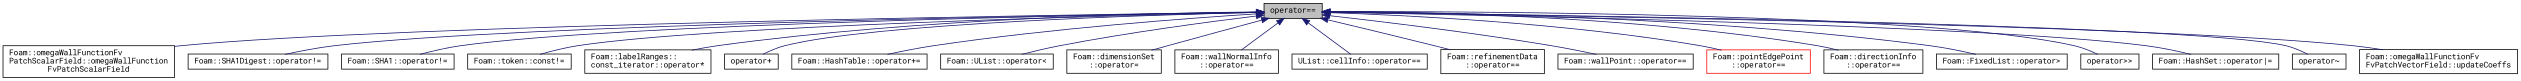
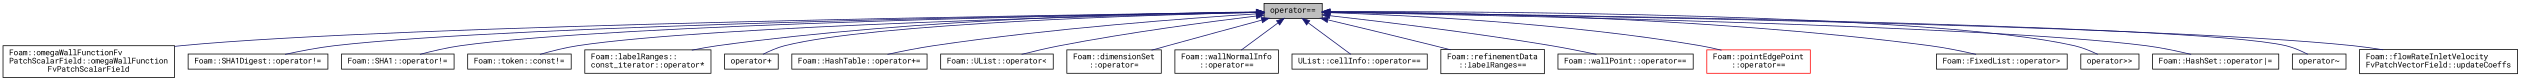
  digraph {
    fontname="Roboto Mono"
    rankdir=TB
    node [color=black fontname="Roboto Mono" fontsize=10 shape=record]
    edge [color=midnightblue dir=back fontname="Roboto Mono" fontsize=10 labelfontname=Helvetica labelfontsize=10 style=solid]
    n1 [fillcolor=grey75 fontcolor=black height=0.2 label="operator==" style=filled width=0.4]
    n2 [height=0.2 label="Foam::omegaWallFunctionFv\lPatchScalarField::omegaWallFunction\lFvPatchScalarField" width=0.4]
    n3 [height=0.2 label="Foam::SHA1Digest::operator!=" width=0.4]
    n4 [height=0.2 label="Foam::SHA1::operator!=" width=0.4]
    n5 [height=0.2 label="Foam::token::const!=" width=0.4]
    n6 [height=0.2 label="Foam::labelRanges::\lconst_iterator::operator*" width=0.4]
    n7 [height=0.2 label="operator+" width=0.4]
    n8 [height=0.2 label="Foam::HashTable::operator+=" width=0.4]
    n9 [height=0.2 label="Foam::UList::operator\<" width=0.4]
    n10 [height=0.2 label="Foam::dimensionSet\l::operator=" width=0.4]
    n11 [height=0.2 label="Foam::wallNormalInfo\l::operator==" width=0.4]
    n12 [height=0.2 label="UList::cellInfo::operator==" width=0.4]
-   n13 [height=0.2 label="Foam::refinementData\l::operator==" width=0.4]
+   n13 [height=0.2 label="Foam::refinementData\l::labelRanges==" width=0.4]
    n14 [height=0.2 label="Foam::wallPoint::operator==" width=0.4]
    n15 [color=red height=0.2 label="Foam::pointEdgePoint\l::operator==" width=0.4]
-   n16 [height=0.2 label="Foam::directionInfo\l::operator==" width=0.4]
    n17 [height=0.2 label="Foam::FixedList::operator\>" width=0.4]
    n18 [height=0.2 label="operator\>\>" width=0.4]
    n19 [height=0.2 label="Foam::HashSet::operator\|=" width=0.4]
    n20 [height=0.2 label="operator~" width=0.4]
-   n21 [height=0.2 label="Foam::omegaWallFunctionFv\lFvPatchVectorField::updateCoeffs" width=0.4]
+   n21 [height=0.2 label="Foam::flowRateInletVelocity\lFvPatchVectorField::updateCoeffs" width=0.4]
    n1 -> n2
    n1 -> n3
    n1 -> n4
    n1 -> n5
    n1 -> n6
    n1 -> n7
    n1 -> n8
    n1 -> n9
    n1 -> n10
    n1 -> n11
    n1 -> n12
    n1 -> n13
    n1 -> n14
    n1 -> n15
-   n1 -> n16
    n1 -> n17
    n1 -> n18
    n1 -> n19
    n1 -> n20
    n1 -> n21
  }
